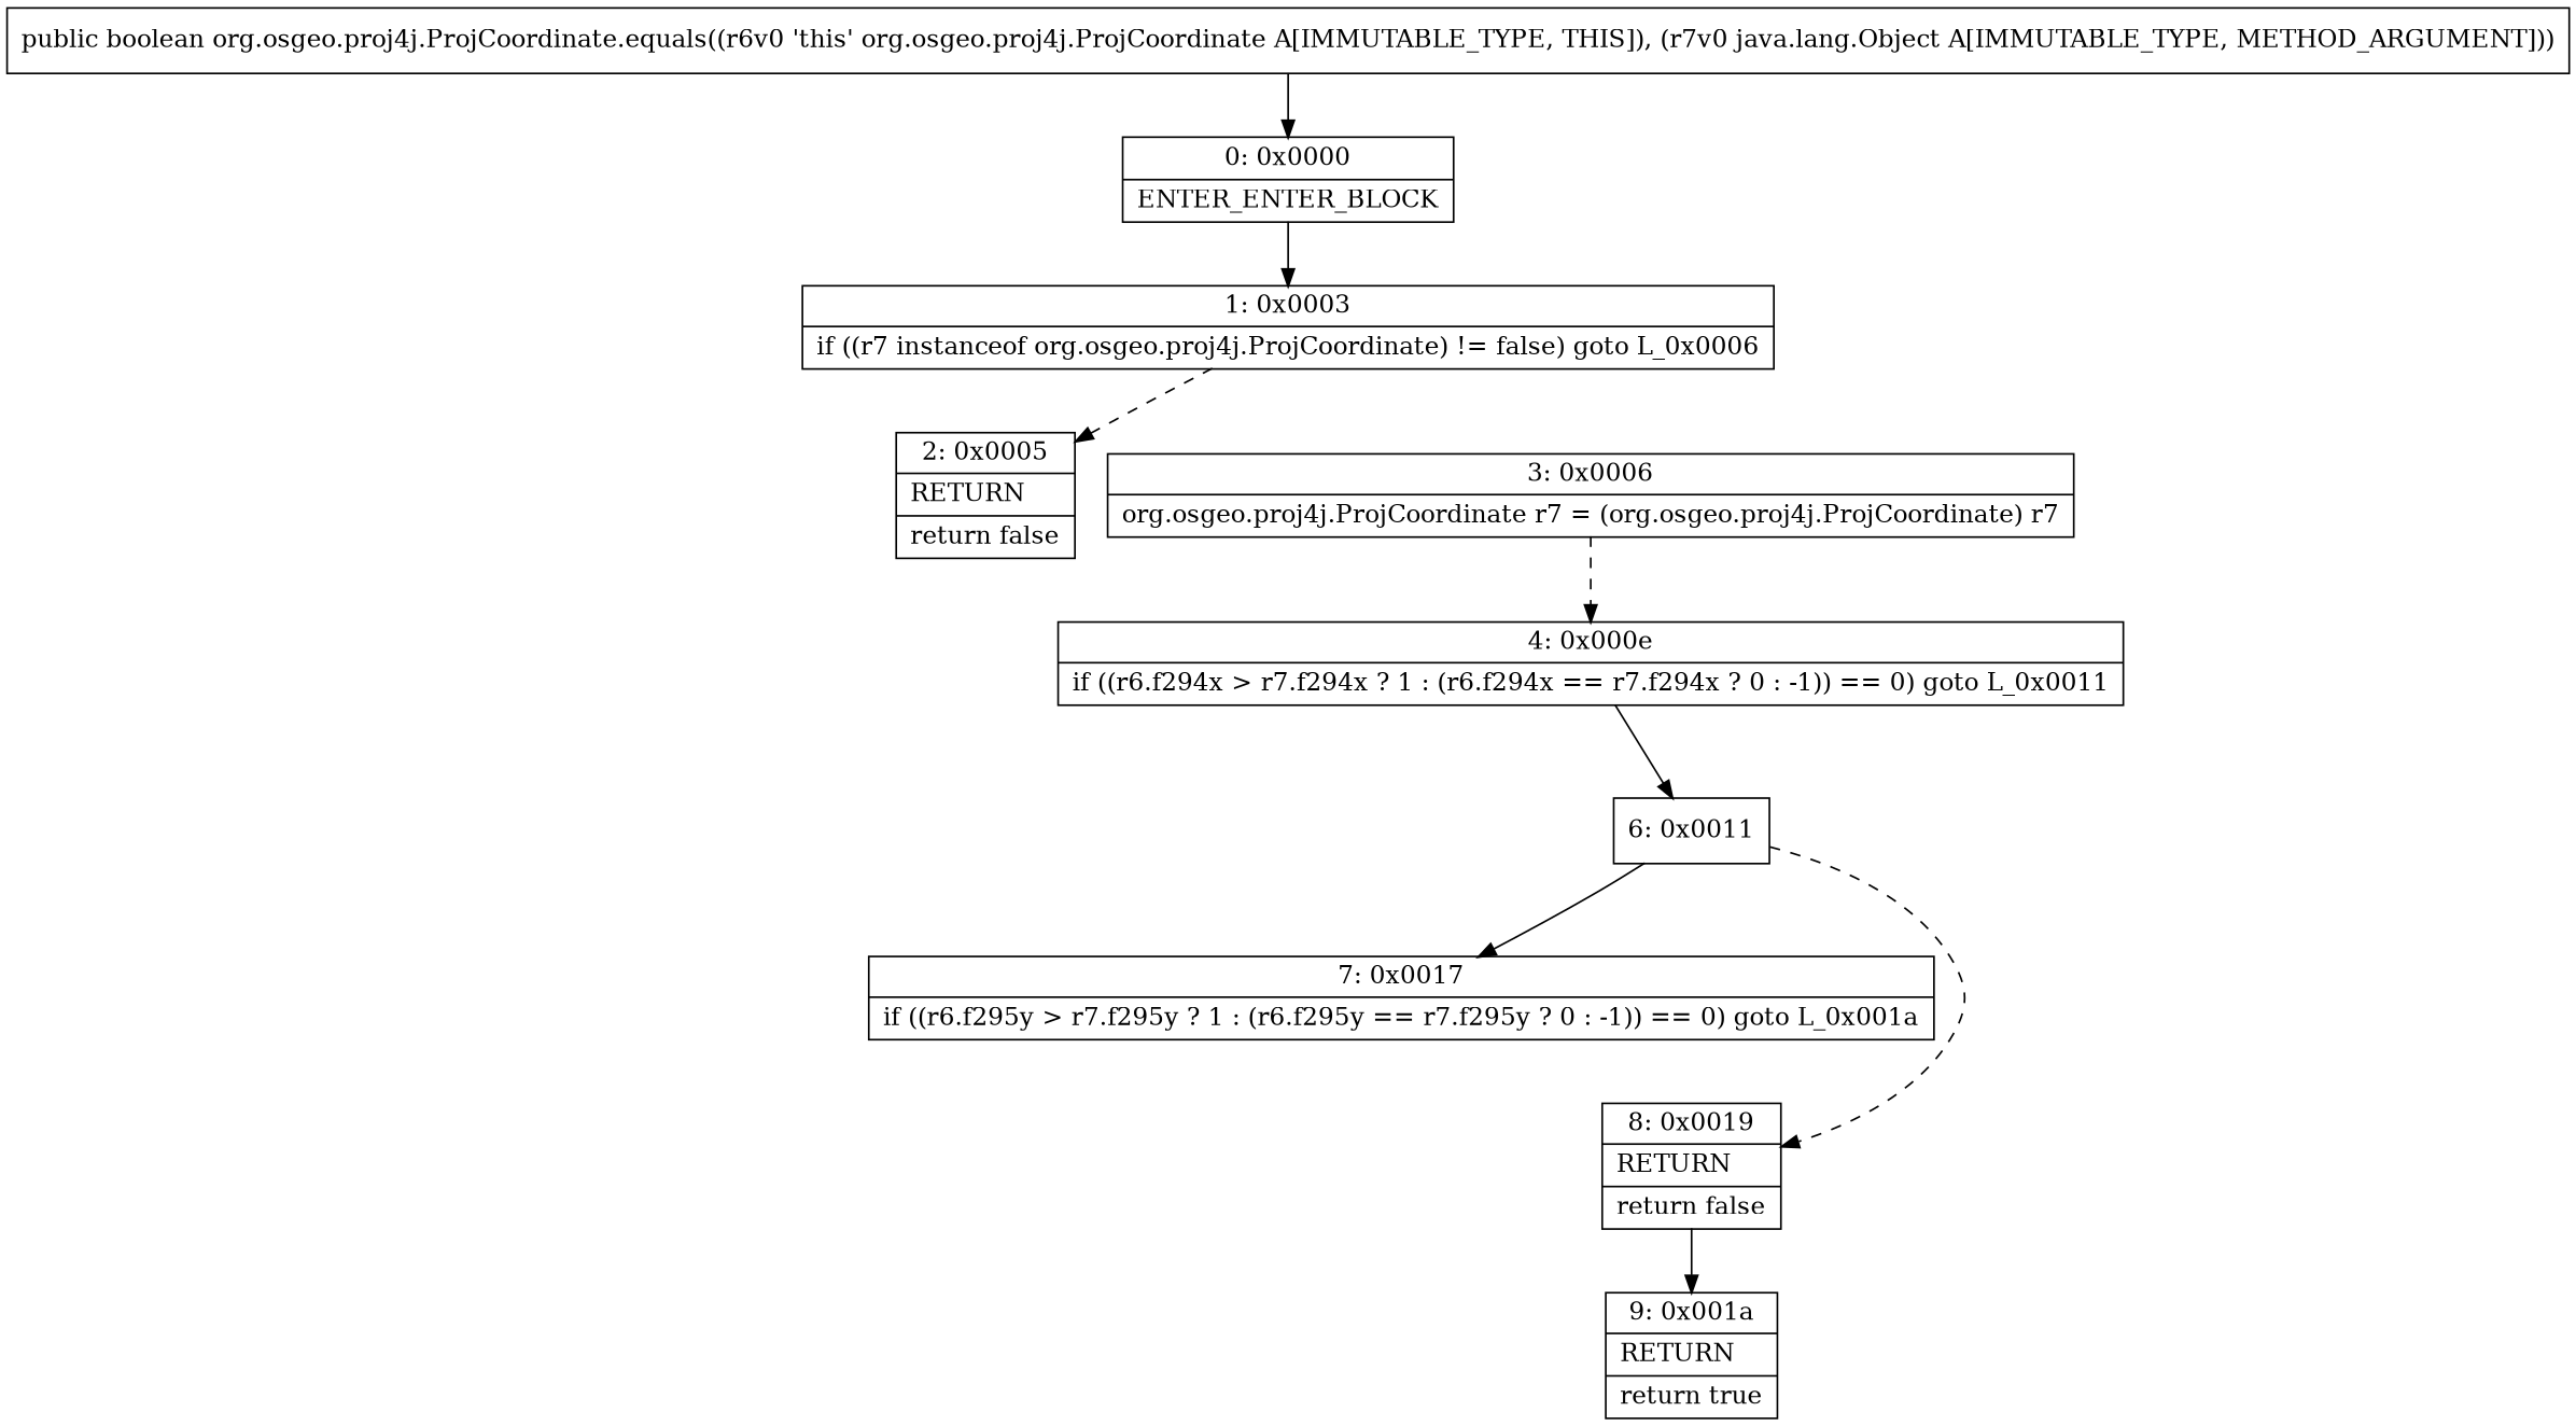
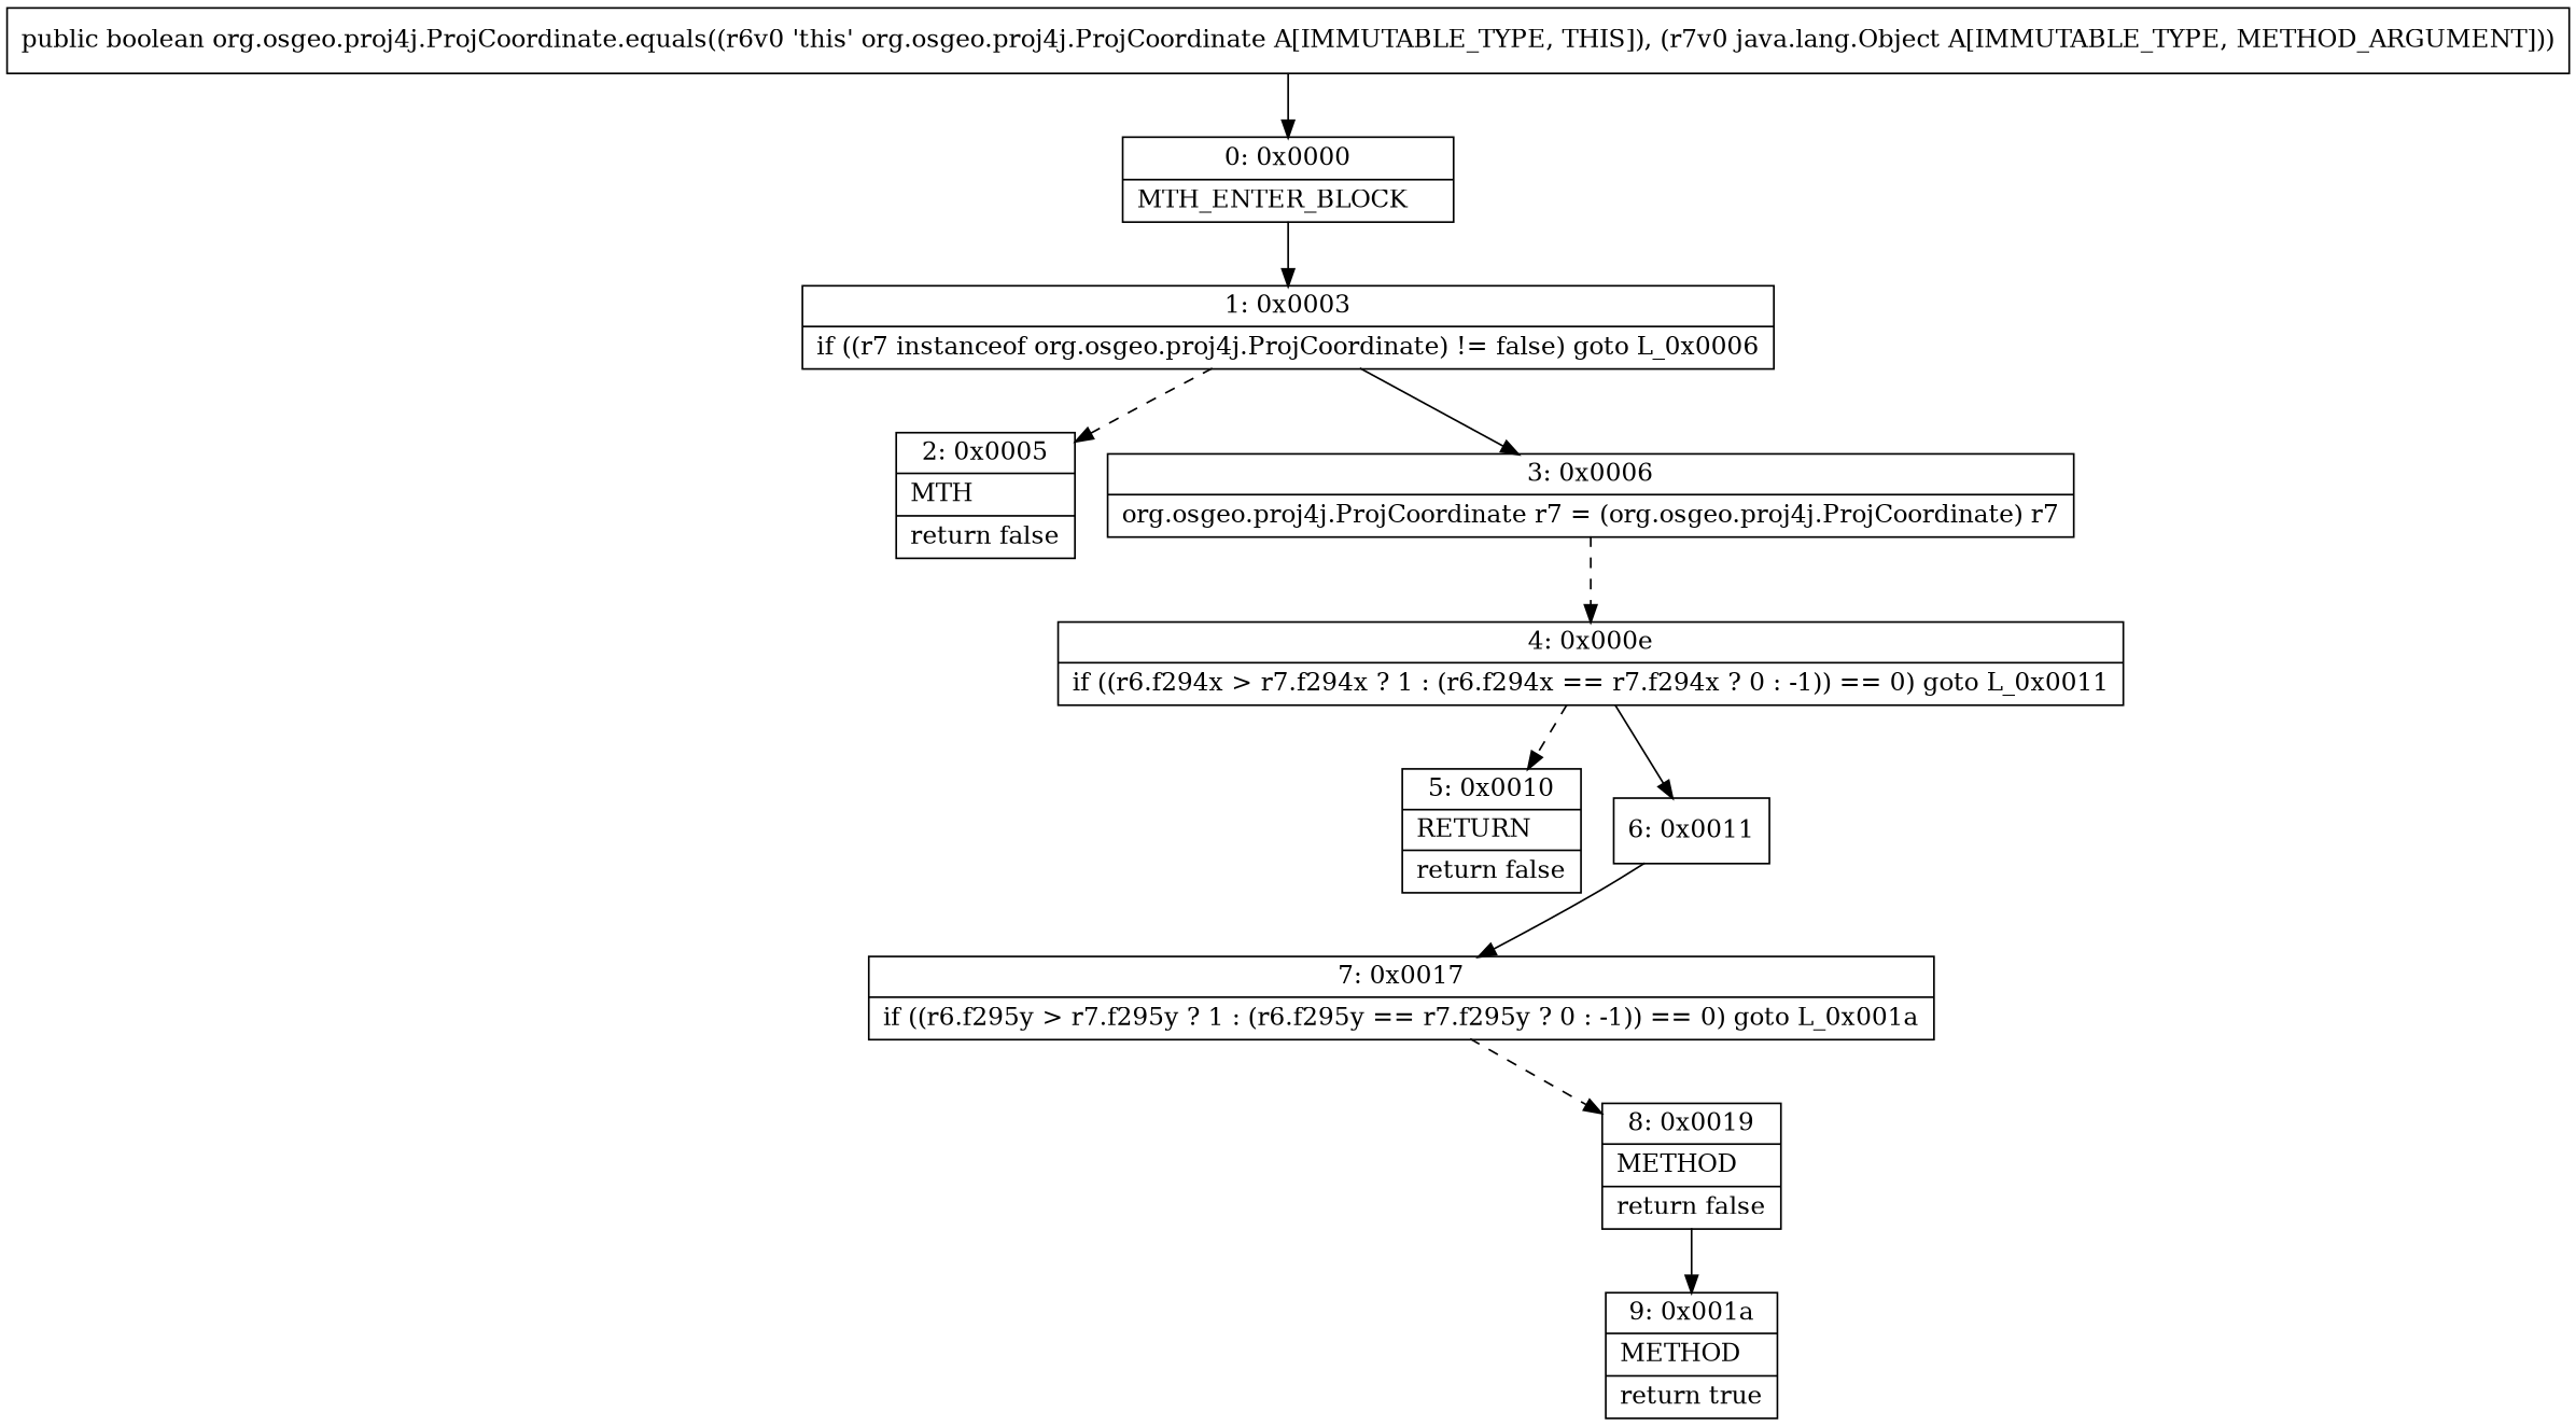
  digraph {
    node [shape=record]
-   n1 [label="{0\:\ 0x0000|ENTER_ENTER_BLOCK\l}"]
+   n1 [label="{0\:\ 0x0000|MTH_ENTER_BLOCK\l}"]
    n2 [label="{1\:\ 0x0003|if ((r7 instanceof org.osgeo.proj4j.ProjCoordinate) != false) goto L_0x0006\l}"]
-   n3 [label="{2\:\ 0x0005|RETURN\l|return false\l}"]
+   n3 [label="{2\:\ 0x0005|MTH\l|return false\l}"]
    n4 [label="{3\:\ 0x0006|org.osgeo.proj4j.ProjCoordinate r7 = (org.osgeo.proj4j.ProjCoordinate) r7\l}"]
    n5 [label="{4\:\ 0x000e|if ((r6.f294x \> r7.f294x ? 1 : (r6.f294x == r7.f294x ? 0 : \-1)) == 0) goto L_0x0011\l}"]
+   n6 [label="{5\:\ 0x0010|RETURN\l|return false\l}"]
    n7 [label="{6\:\ 0x0011}"]
    n8 [label="{7\:\ 0x0017|if ((r6.f295y \> r7.f295y ? 1 : (r6.f295y == r7.f295y ? 0 : \-1)) == 0) goto L_0x001a\l}"]
-   n9 [label="{8\:\ 0x0019|RETURN\l|return false\l}"]
-   n10 [label="{9\:\ 0x001a|RETURN\l|return true\l}"]
+   n9 [label="{8\:\ 0x0019|METHOD\l|return false\l}"]
+   n10 [label="{9\:\ 0x001a|METHOD\l|return true\l}"]
    n11 [label="{public boolean org.osgeo.proj4j.ProjCoordinate.equals((r6v0 'this' org.osgeo.proj4j.ProjCoordinate A[IMMUTABLE_TYPE, THIS]), (r7v0 java.lang.Object A[IMMUTABLE_TYPE, METHOD_ARGUMENT])) }"]
    n1 -> n2
    n2 -> n3 [style=dashed]
+   n2 -> n4
    n4 -> n5 [style=dashed]
+   n5 -> n6 [style=dashed]
    n5 -> n7
    n7 -> n8
-   n7 -> n9 [style=dashed]
+   n8 -> n9 [style=dashed]
    n9 -> n10
    n11 -> n1
  }
